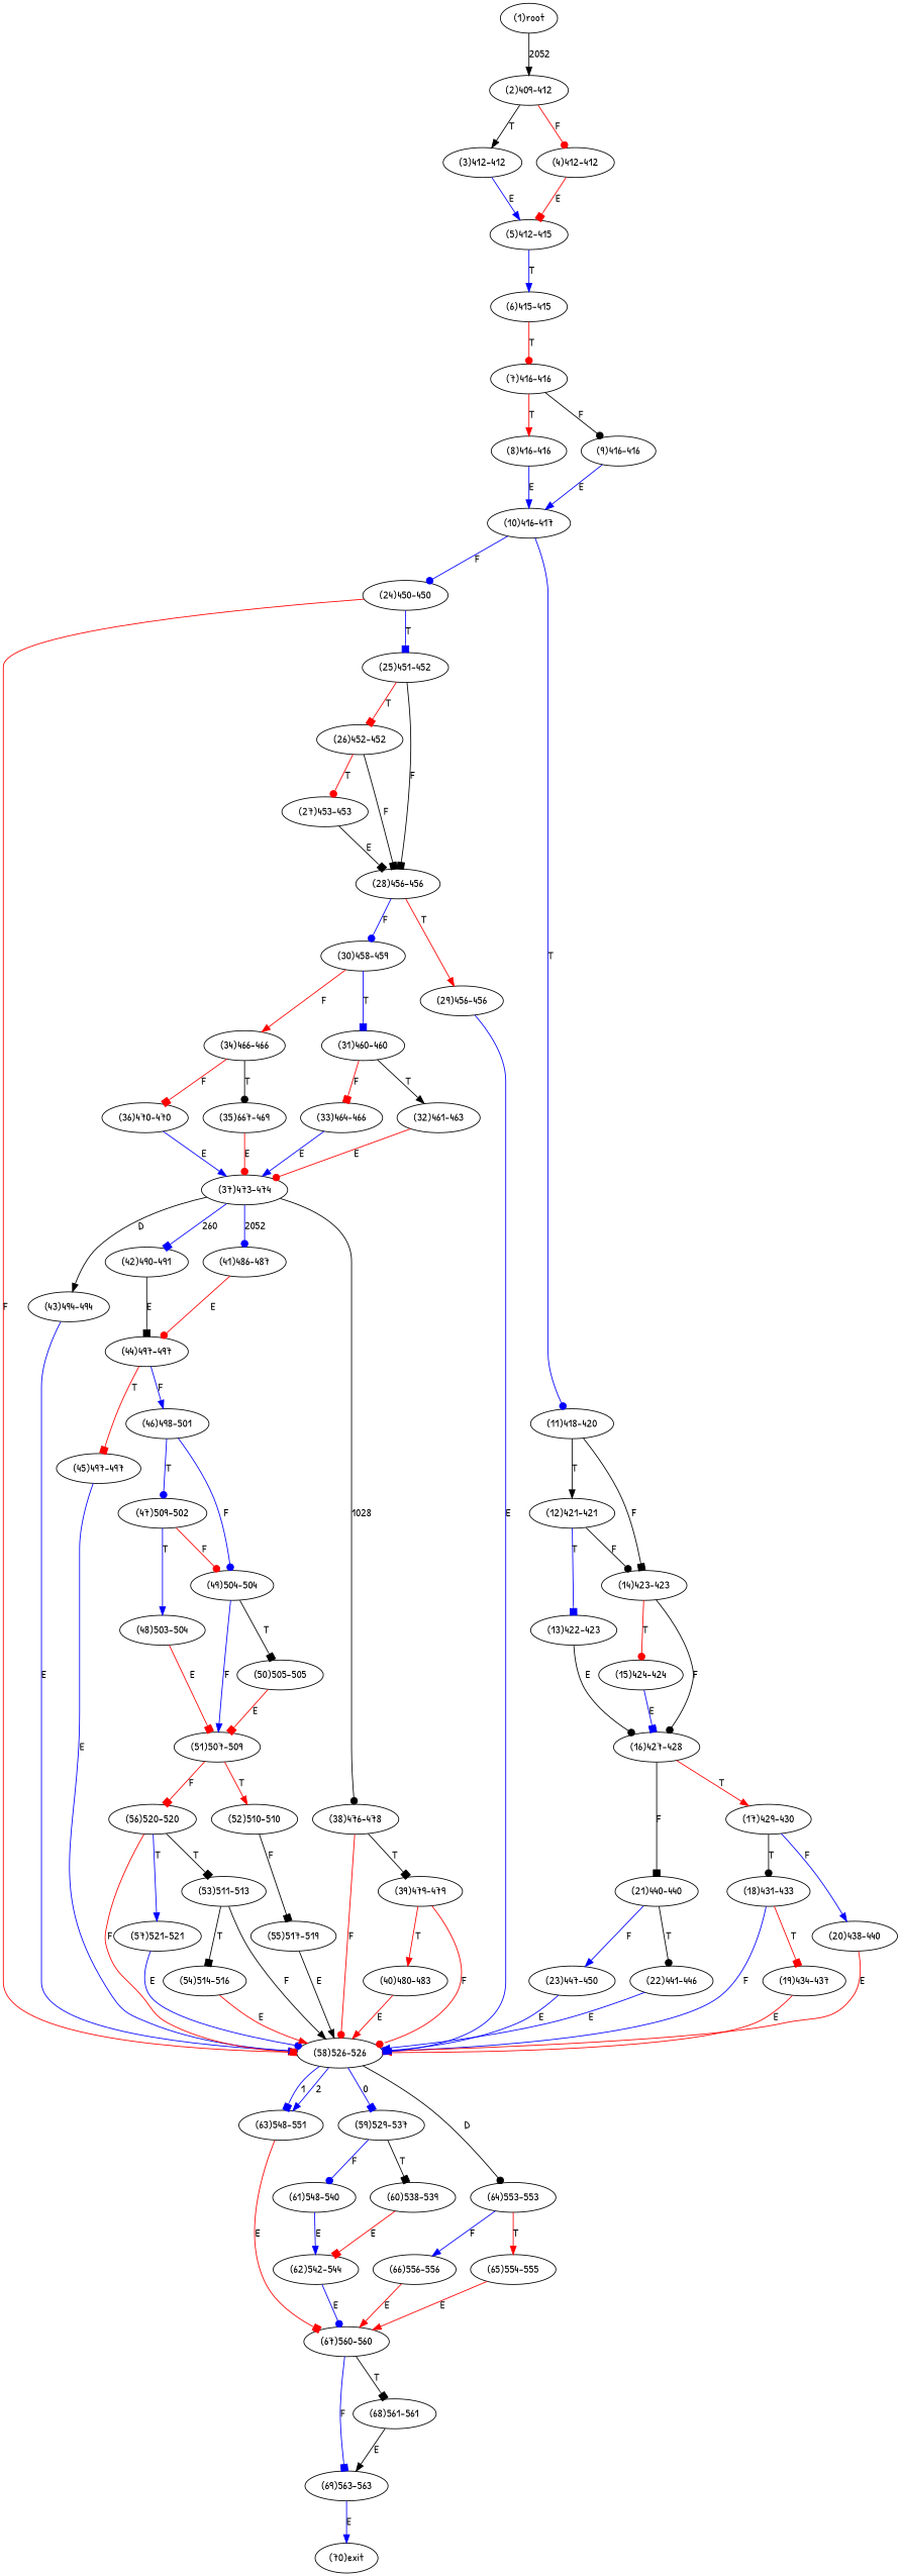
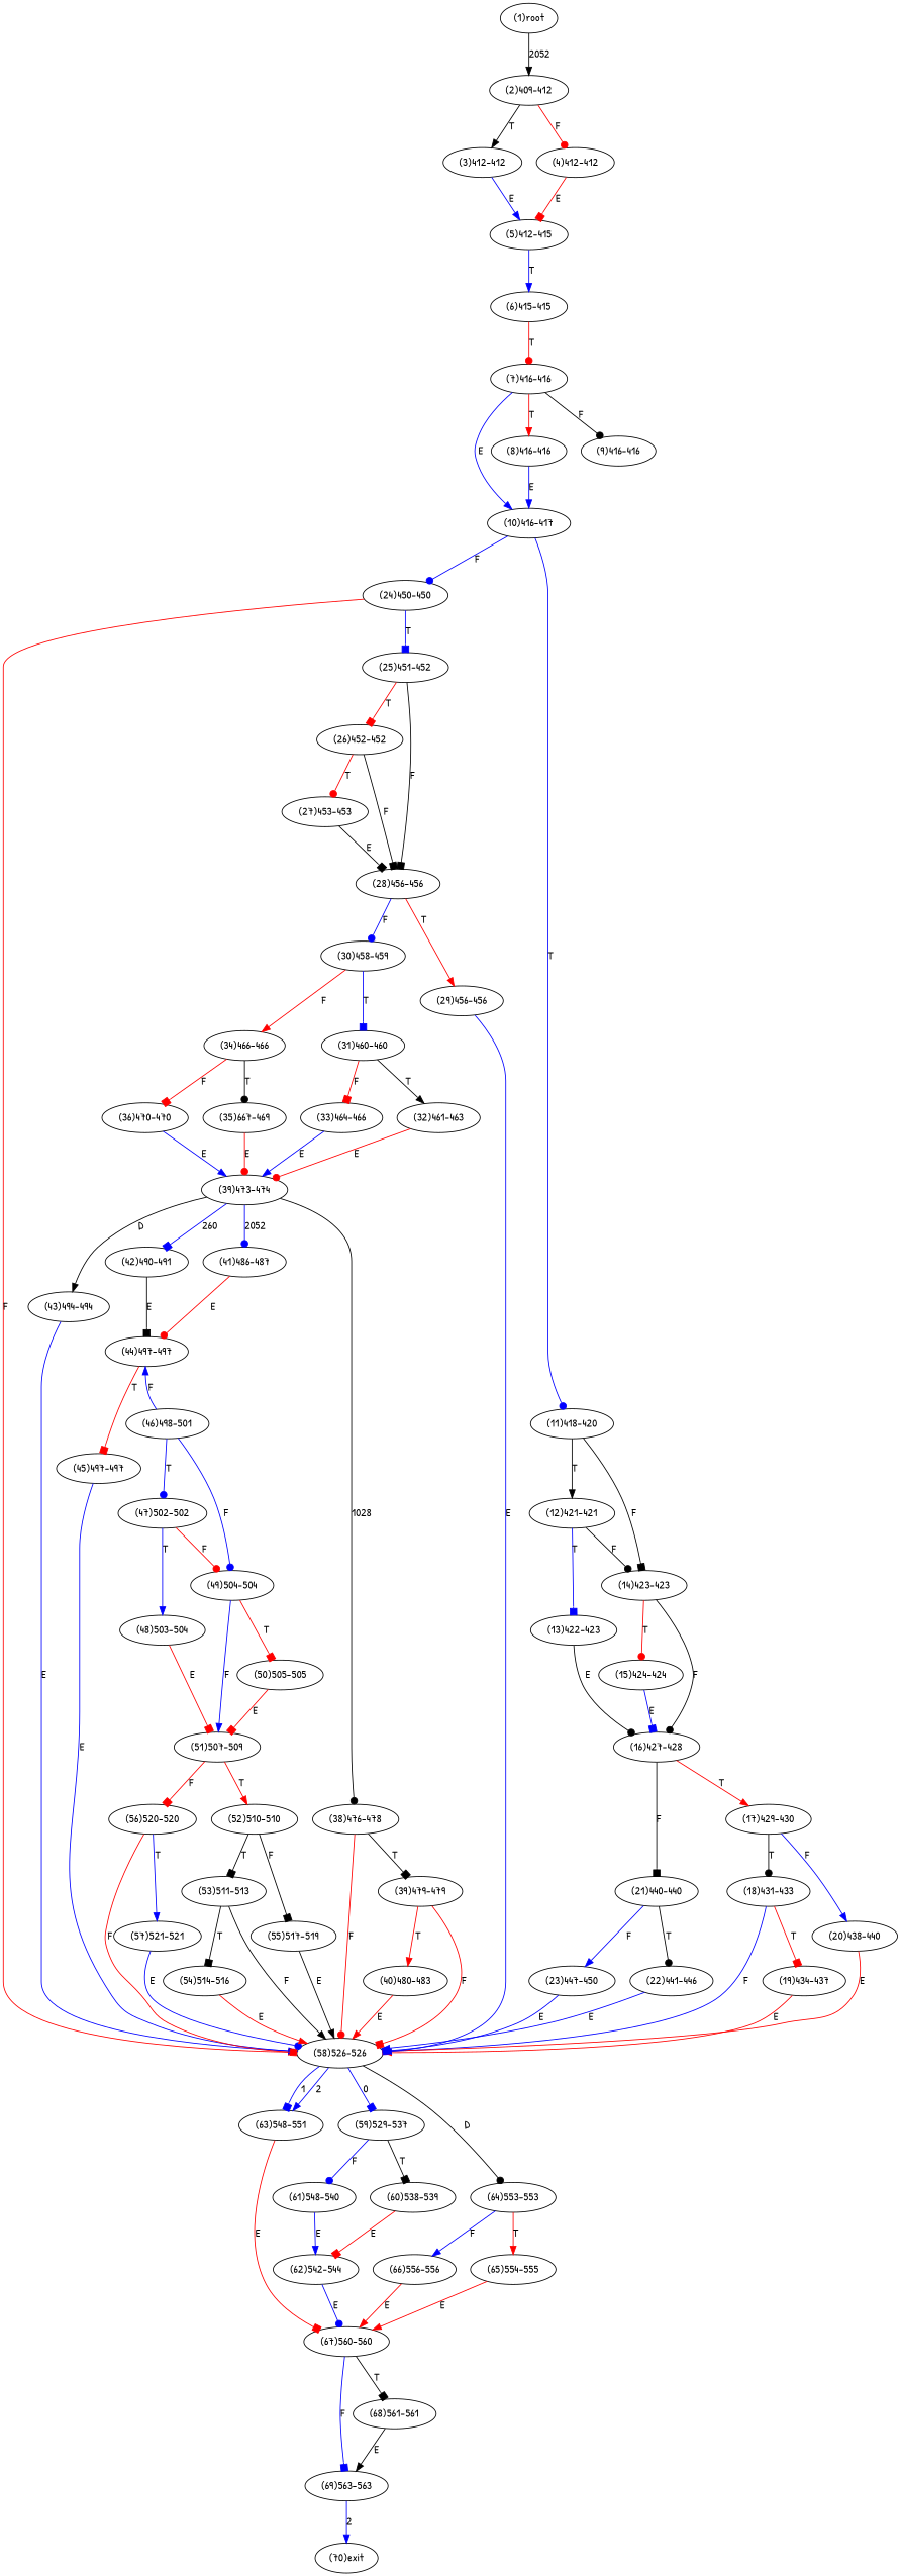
  digraph {
    fontname="Patrick Hand"
    node [fontname="Patrick Hand"]
    edge [arrowhead=normal color=blue fontname="Patrick Hand"]
    n1 [label="(1)root"]
    n2 [label="(2)409-412"]
    n3 [label="(3)412-412"]
    n4 [label="(4)412-412"]
    n5 [label="(5)412-415"]
    n6 [label="(6)415-415"]
    n7 [label="(7)416-416"]
    n8 [label="(67)560-560"]
    n9 [label="(68)561-561"]
    n10 [label="(69)563-563"]
    n11 [label="(8)416-416"]
    n12 [label="(9)416-416"]
    n13 [label="(10)416-417"]
    n14 [label="(11)418-420"]
    n15 [label="(24)450-450"]
    n16 [label="(12)421-421"]
    n17 [label="(14)423-423"]
    n18 [label="(58)526-526"]
    n19 [label="(25)451-452"]
    n20 [label="(13)422-423"]
    n21 [label="(16)427-428"]
    n22 [label="(15)424-424"]
    n23 [label="(17)429-430"]
    n24 [label="(21)440-440"]
    n25 [label="(18)431-433"]
    n26 [label="(20)438-440"]
    n27 [label="(19)434-437"]
    n28 [label="(23)447-450"]
    n29 [label="(22)441-446"]
    n30 [label="(59)529-537"]
    n31 [label="(63)548-551"]
    n32 [label="(64)553-553"]
    n33 [label="(26)452-452"]
    n34 [label="(28)456-456"]
    n35 [label="(27)453-453"]
    n36 [label="(29)456-456"]
    n37 [label="(30)458-459"]
    n38 [label="(31)460-460"]
    n39 [label="(34)466-466"]
    n40 [label="(32)461-463"]
    n41 [label="(33)464-466"]
-   n42 [label="(37)473-474"]
+   n42 [label="(39)473-474"]
    n43 [label="(35)667-469"]
    n44 [label="(36)470-470"]
    n45 [label="(38)476-478"]
    n46 [label="(42)490-491"]
    n47 [label="(43)494-494"]
    n48 [label="(41)486-487"]
    n49 [label="(39)479-479"]
    n50 [label="(40)480-483"]
    n51 [label="(44)497-497"]
    n52 [label="(46)498-501"]
    n53 [label="(45)497-497"]
-   n54 [label="(47)509-502"]
+   n54 [label="(47)502-502"]
    n55 [label="(49)504-504"]
    n56 [label="(48)503-504"]
    n57 [label="(51)507-509"]
    n58 [label="(50)505-505"]
    n59 [label="(52)510-510"]
    n60 [label="(56)520-520"]
    n61 [label="(55)517-519"]
    n62 [label="(53)511-513"]
    n63 [label="(57)521-521"]
    n64 [label="(54)514-516"]
    n65 [label="(61)548-540"]
    n66 [label="(60)538-539"]
    n67 [label="(62)542-544"]
    n68 [label="(65)554-555"]
    n69 [label="(66)556-556"]
    n70 [label="(70)exit"]
    n1 -> n2 [color=black label=2052]
    n2 -> n3 [color=black label=T]
    n2 -> n4 [arrowhead=dot color=red label=F]
    n3 -> n5 [label=E]
    n4 -> n5 [arrowhead=box color=red label=E]
    n5 -> n6 [label=T]
    n6 -> n7 [arrowhead=dot color=red label=T]
    n7 -> n11 [color=red label=T]
    n7 -> n12 [arrowhead=dot color=black label=F]
    n8 -> n9 [arrowhead=box color=black label=T]
    n8 -> n10 [arrowhead=box label=F]
    n9 -> n10 [color=black label=E]
-   n10 -> n70 [label=E]
+   n10 -> n70 [label=2]
    n11 -> n13 [label=E]
-   n12 -> n13 [label=E]
+   n7 -> n13 [label=E]
    n13 -> n14 [arrowhead=dot label=T]
    n13 -> n15 [arrowhead=dot label=F]
    n14 -> n16 [color=black label=T]
    n14 -> n17 [arrowhead=box color=black label=F]
    n15 -> n18 [color=red label=F]
    n15 -> n19 [arrowhead=box label=T]
    n16 -> n17 [arrowhead=dot color=black label=F]
    n16 -> n20 [arrowhead=box label=T]
    n17 -> n21 [arrowhead=dot color=black label=F]
    n17 -> n22 [arrowhead=dot color=red label=T]
    n18 -> n30 [arrowhead=box label=0]
    n18 -> n31 [arrowhead=box label=1]
    n18 -> n31 [label=2]
    n18 -> n32 [arrowhead=dot color=black label=D]
    n19 -> n33 [arrowhead=box color=red label=T]
    n19 -> n34 [arrowhead=box color=black label=F]
    n20 -> n21 [arrowhead=dot color=black label=E]
    n21 -> n23 [color=red label=T]
    n21 -> n24 [arrowhead=box color=black label=F]
    n22 -> n21 [arrowhead=box label=E]
    n23 -> n25 [arrowhead=dot color=black label=T]
    n23 -> n26 [label=F]
    n24 -> n28 [label=F]
    n24 -> n29 [arrowhead=dot color=black label=T]
    n25 -> n18 [arrowhead=box label=F]
    n25 -> n27 [arrowhead=box color=red label=T]
    n26 -> n18 [arrowhead=box color=red label=E]
    n27 -> n18 [color=red label=E]
    n28 -> n18 [arrowhead=box label=E]
    n29 -> n18 [label=E]
    n30 -> n65 [arrowhead=dot label=F]
    n30 -> n66 [arrowhead=box color=black label=T]
    n31 -> n8 [arrowhead=box color=red label=E]
    n32 -> n68 [color=red label=T]
    n32 -> n69 [label=F]
    n33 -> n34 [arrowhead=box color=black label=F]
    n33 -> n35 [arrowhead=dot color=red label=T]
    n34 -> n36 [color=red label=T]
    n34 -> n37 [arrowhead=dot label=F]
    n35 -> n34 [arrowhead=box color=black label=E]
    n36 -> n18 [label=E]
    n37 -> n38 [arrowhead=box label=T]
    n37 -> n39 [color=red label=F]
    n38 -> n40 [color=black label=T]
    n38 -> n41 [arrowhead=box color=red label=F]
    n39 -> n43 [arrowhead=dot color=black label=T]
    n39 -> n44 [arrowhead=box color=red label=F]
    n40 -> n42 [arrowhead=dot color=red label=E]
    n41 -> n42 [label=E]
    n42 -> n45 [arrowhead=dot color=black label=1028]
    n42 -> n46 [arrowhead=box label=260]
    n42 -> n47 [color=black label=D]
    n42 -> n48 [arrowhead=dot label=2052]
    n43 -> n42 [arrowhead=dot color=red label=E]
    n44 -> n42 [label=E]
    n45 -> n18 [arrowhead=dot color=red label=F]
    n45 -> n49 [arrowhead=box color=black label=T]
    n46 -> n51 [arrowhead=box color=black label=E]
    n47 -> n18 [label=E]
    n48 -> n51 [arrowhead=dot color=red label=E]
-   n49 -> n18 [arrowhead=dot color=red label=F]
+   n49 -> n18 [arrowhead=box color=red label=F]
    n49 -> n50 [color=red label=T]
    n50 -> n18 [color=red label=E]
-   n51 -> n52 [label=F]
+   n52 -> n51 [label=F]
    n51 -> n53 [arrowhead=box color=red label=T]
    n52 -> n54 [arrowhead=dot label=T]
    n52 -> n55 [arrowhead=dot label=F]
    n53 -> n18 [label=E]
    n54 -> n55 [arrowhead=dot color=red label=F]
    n54 -> n56 [label=T]
    n55 -> n57 [label=F]
-   n55 -> n58 [arrowhead=box color=black label=T]
+   n55 -> n58 [arrowhead=box color=red label=T]
    n56 -> n57 [arrowhead=box color=red label=E]
    n57 -> n59 [color=red label=T]
    n57 -> n60 [arrowhead=box color=red label=F]
    n58 -> n57 [arrowhead=box color=red label=E]
    n59 -> n61 [arrowhead=box color=black label=F]
-   n60 -> n62 [arrowhead=box color=black label=T]
+   n59 -> n62 [arrowhead=box color=black label=T]
    n60 -> n18 [arrowhead=box color=red label=F]
    n60 -> n63 [label=T]
    n61 -> n18 [color=black label=E]
    n62 -> n18 [color=black label=F]
    n62 -> n64 [arrowhead=box color=black label=T]
    n63 -> n18 [arrowhead=dot label=E]
    n64 -> n18 [color=red label=E]
    n65 -> n67 [label=E]
    n66 -> n67 [arrowhead=box color=red label=E]
    n67 -> n8 [arrowhead=dot label=E]
    n68 -> n8 [color=red label=E]
    n69 -> n8 [color=red label=E]
  }
